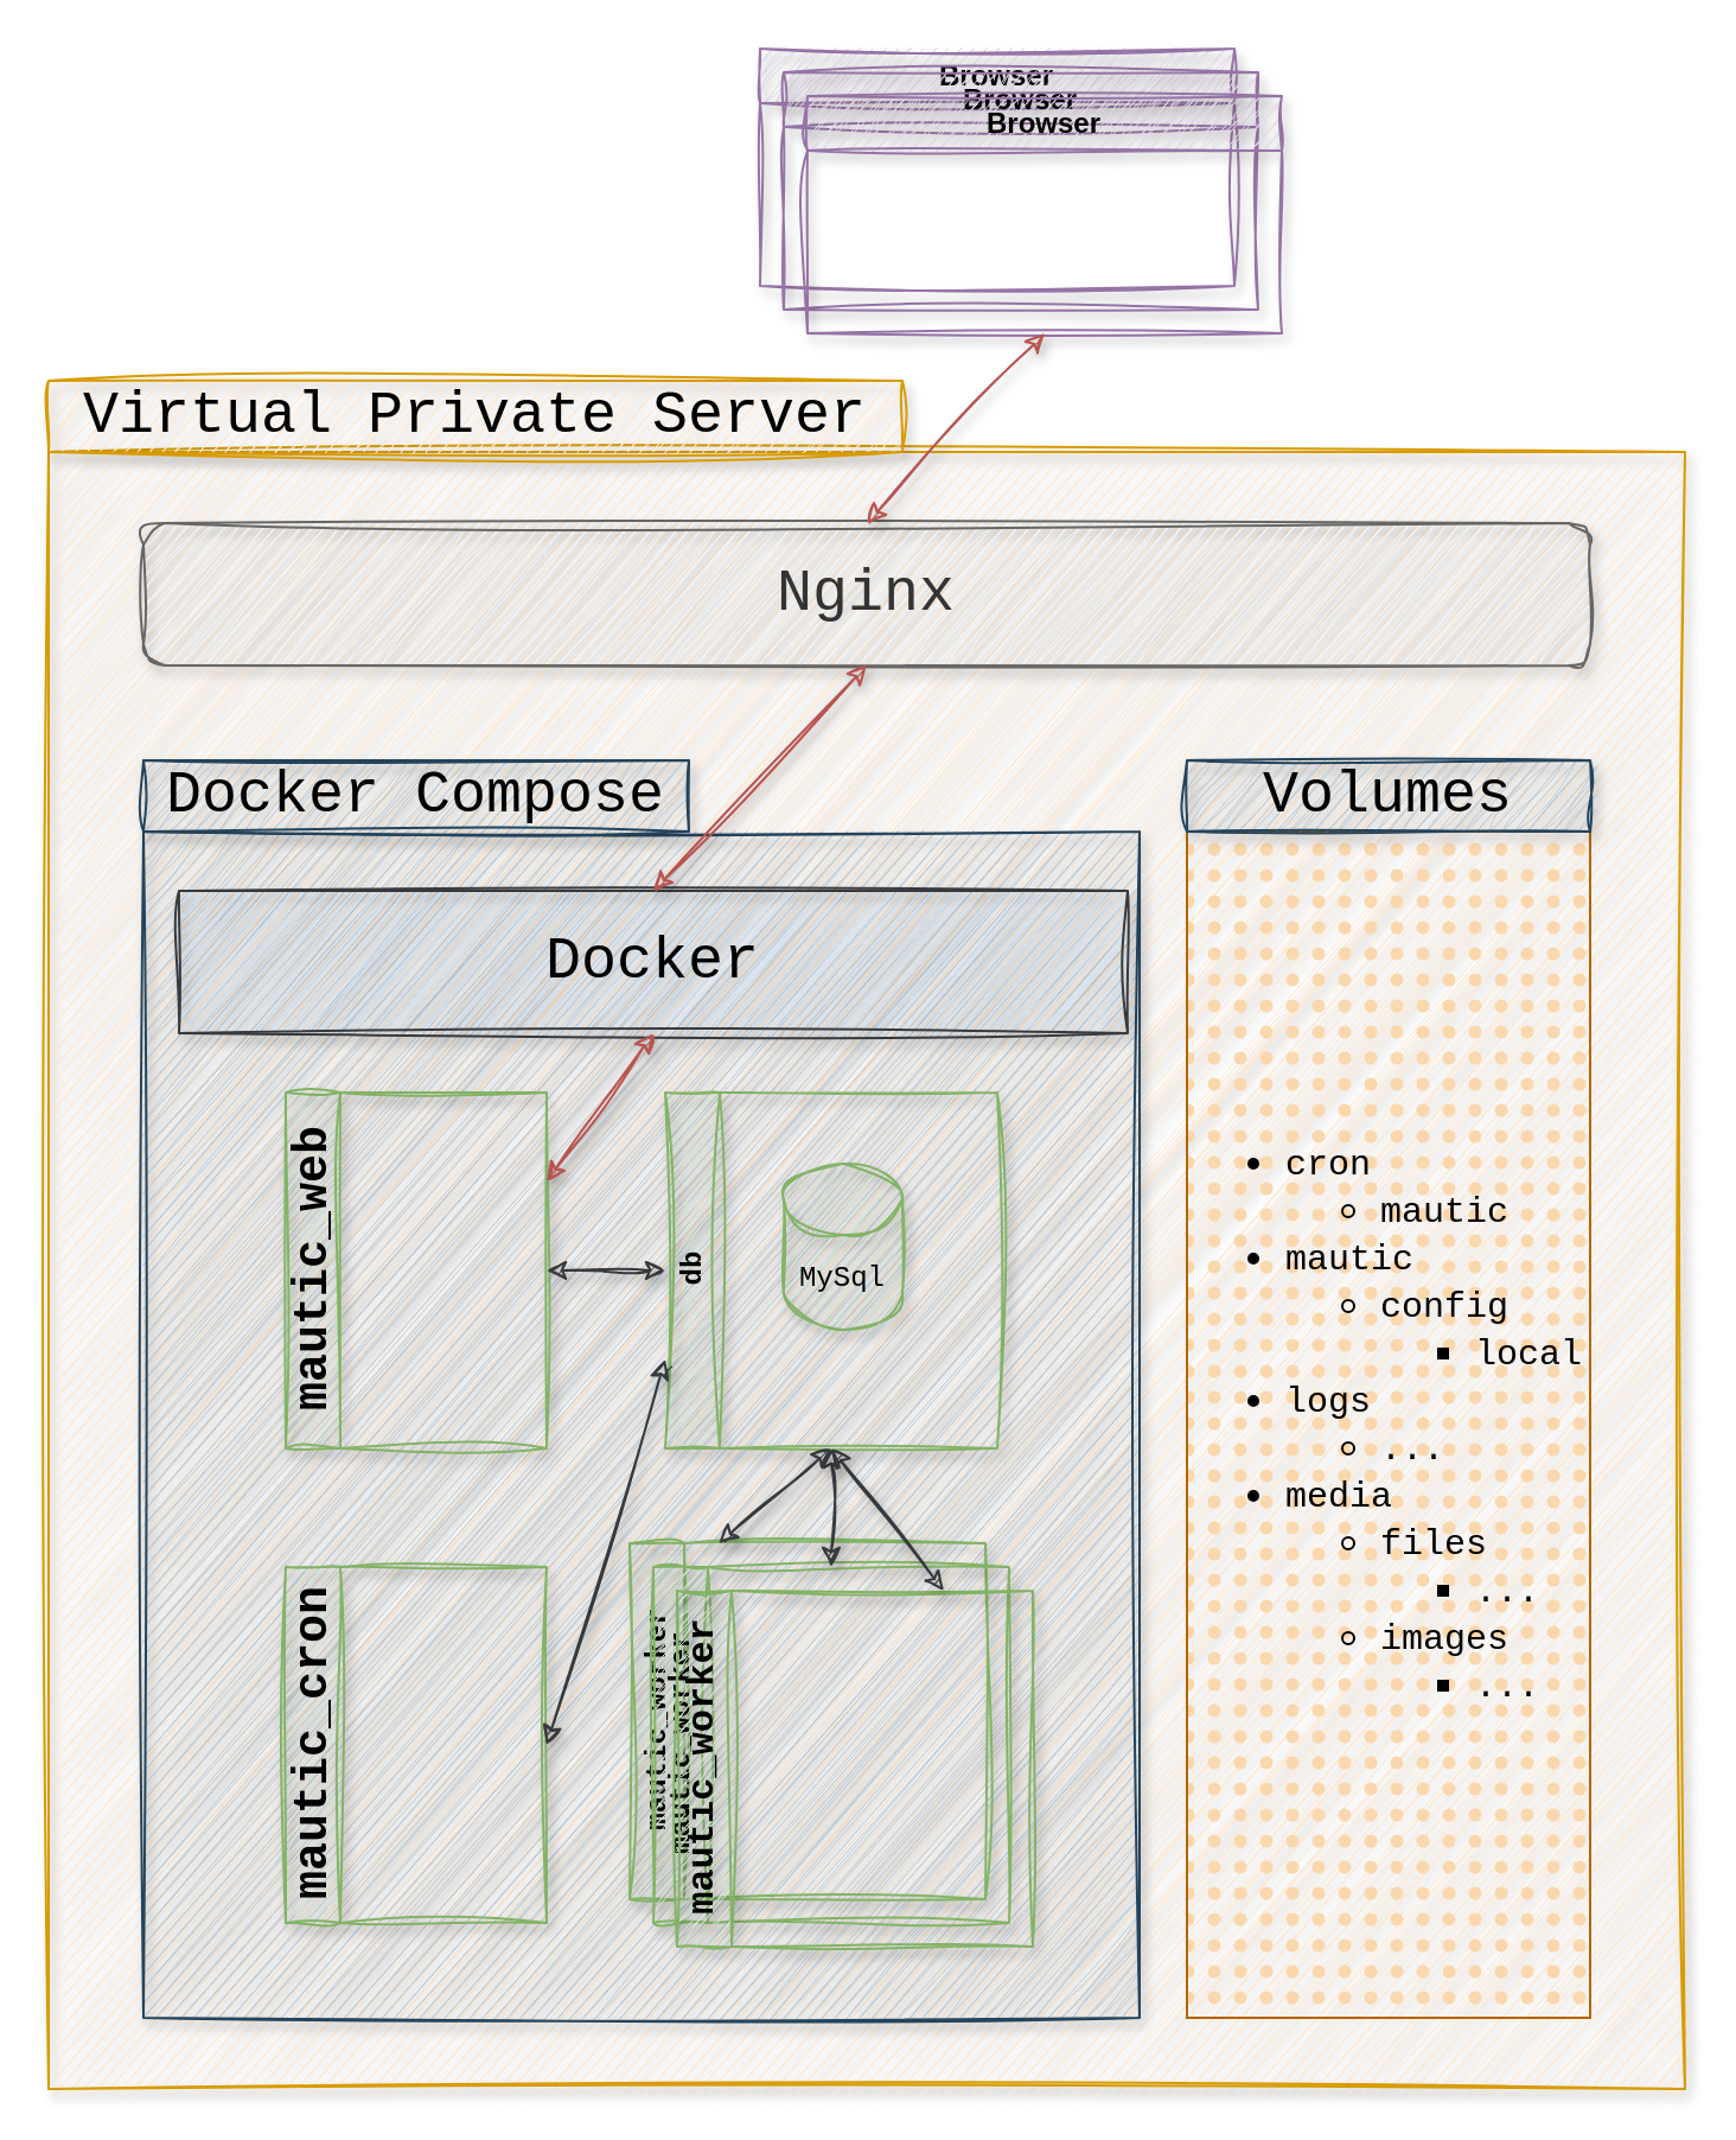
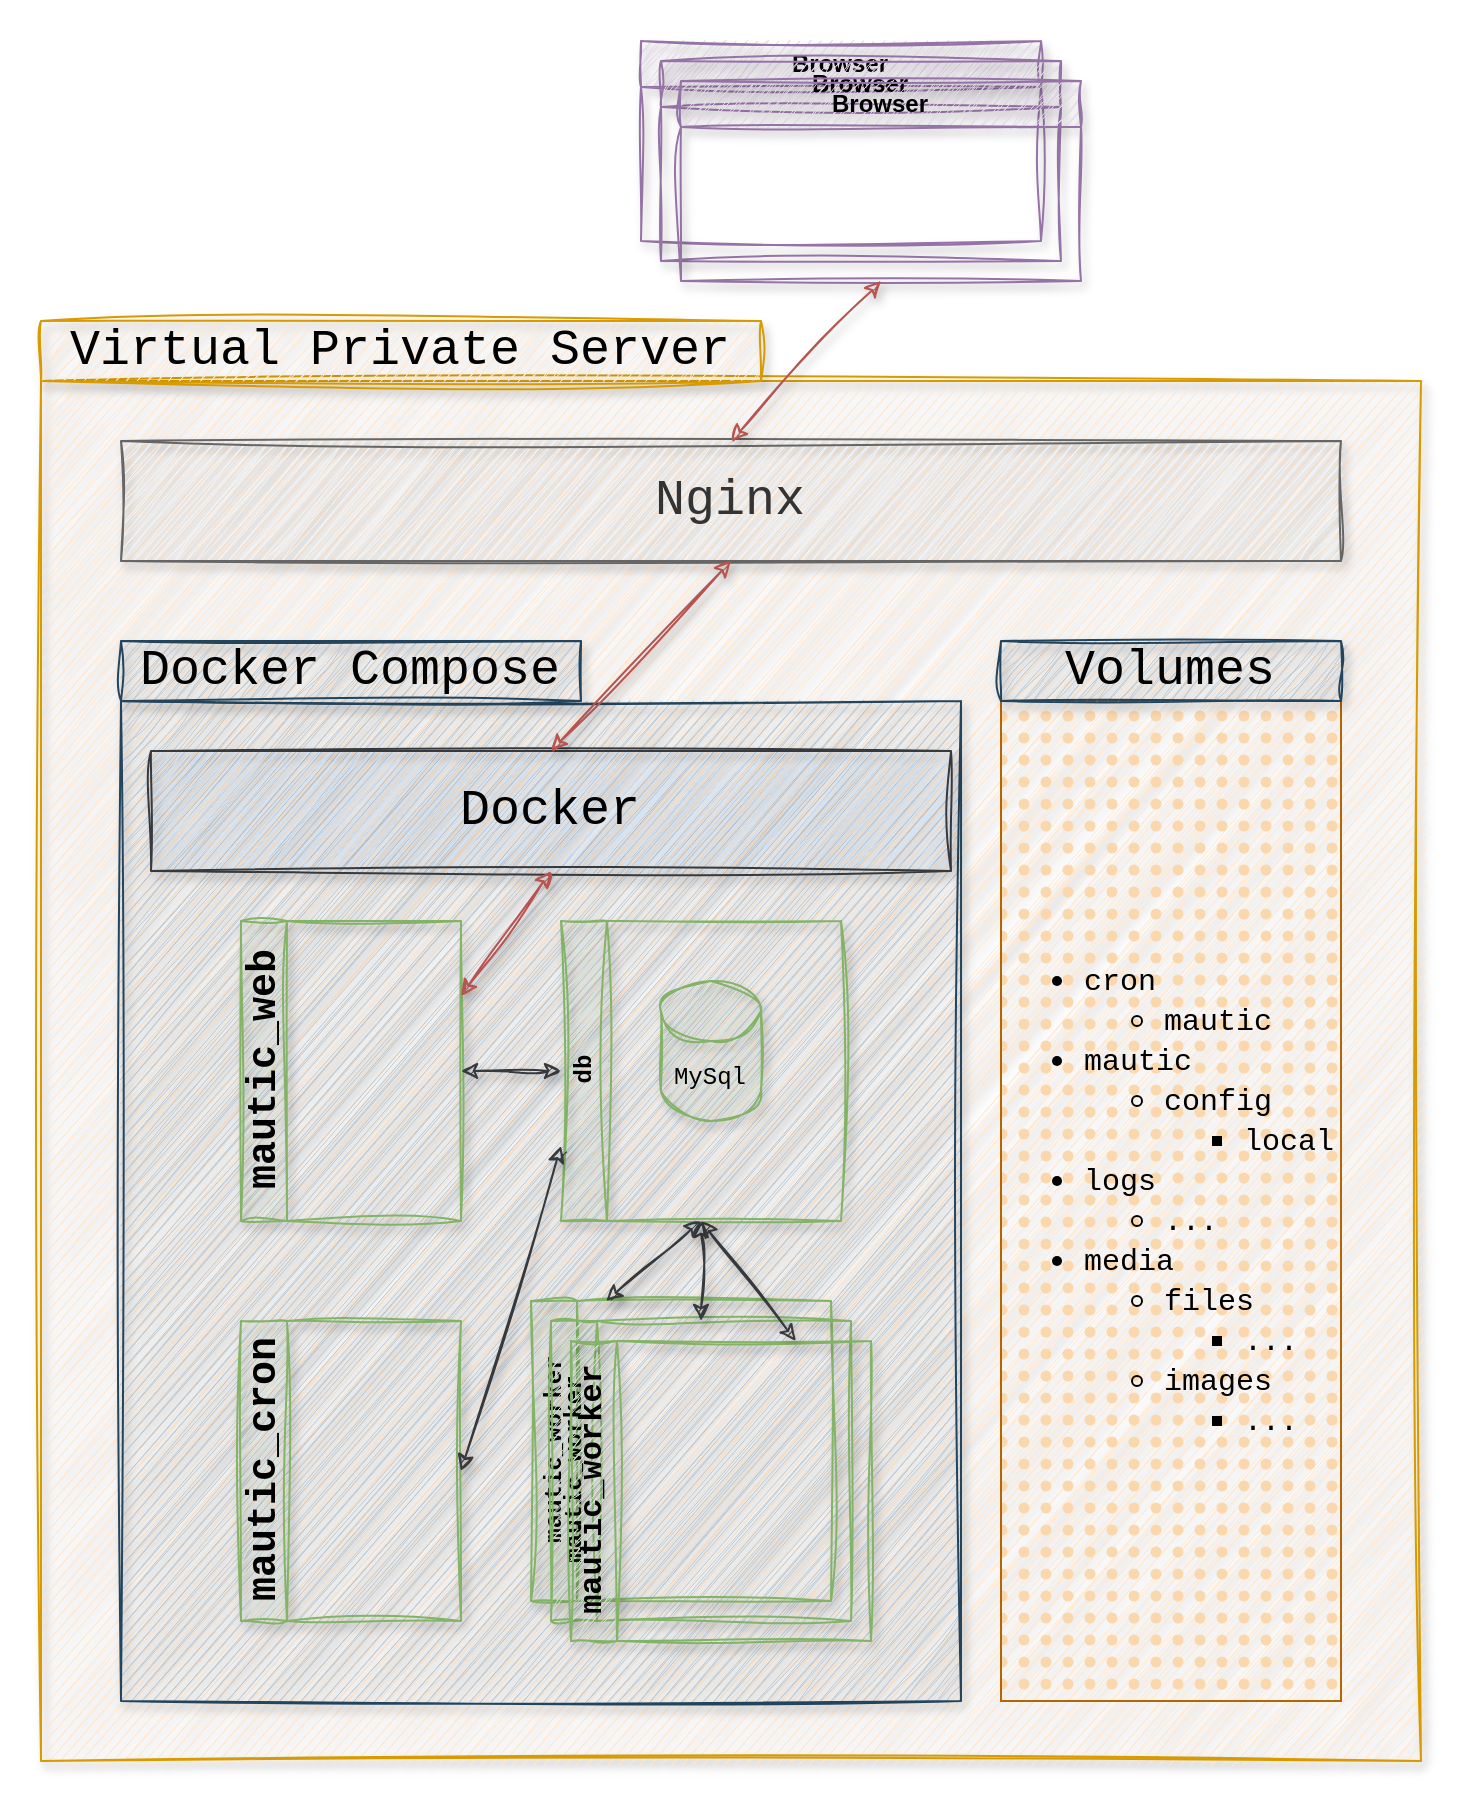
  <mxCell id="0" />
  <mxCell id="1" parent="0" />
  <mxCell id="2" value="" style="whiteSpace=wrap;html=1;aspect=fixed;fillColor=#ffe6cc;strokeColor=#d79b00;shadow=1;sketch=1;curveFitting=1;jiggle=2;" vertex="1" parent="1"><mxGeometry x="20" y="190" width="690" height="690" as="geometry" /></mxCell>
  <mxCell id="3" value="Browser" style="swimlane;whiteSpace=wrap;html=1;fillColor=#e1d5e7;strokeColor=#9673a6;shadow=1;sketch=1;curveFitting=1;jiggle=2;" vertex="1" parent="1"><mxGeometry x="320" y="20" width="200" height="100" as="geometry" /></mxCell>
  <mxCell id="4" value="Browser" style="swimlane;whiteSpace=wrap;html=1;fillColor=#e1d5e7;strokeColor=#9673a6;shadow=1;sketch=1;curveFitting=1;jiggle=2;" vertex="1" parent="1"><mxGeometry x="330" y="30" width="200" height="100" as="geometry" /></mxCell>
  <mxCell id="5" value="Browser" style="swimlane;whiteSpace=wrap;html=1;fillColor=#e1d5e7;strokeColor=#9673a6;shadow=1;sketch=1;curveFitting=1;jiggle=2;" vertex="1" parent="1"><mxGeometry x="340" y="40" width="200" height="100" as="geometry" /></mxCell>
- <mxCell id="6" value="&lt;font face=&quot;Courier New&quot; style=&quot;font-size: 25px;&quot;&gt;Nginx&lt;/font&gt;" style="whiteSpace=wrap;html=1;fillColor=#f5f5f5;strokeColor=#666666;shadow=1;sketch=1;curveFitting=1;jiggle=2;fontColor=#333333;rounded=1;" vertex="1" parent="1"><mxGeometry x="60" y="220" width="610" height="60" as="geometry" /></mxCell>
+ <mxCell id="6" value="&lt;font face=&quot;Courier New&quot; style=&quot;font-size: 25px;&quot;&gt;Nginx&lt;/font&gt;" style="rounded=0;whiteSpace=wrap;html=1;fillColor=#f5f5f5;strokeColor=#666666;shadow=1;sketch=1;curveFitting=1;jiggle=2;fontColor=#333333;" vertex="1" parent="1"><mxGeometry x="60" y="220" width="610" height="60" as="geometry" /></mxCell>
  <mxCell id="7" value="" style="endArrow=classic;startArrow=classic;html=1;rounded=0;entryX=0.5;entryY=1;entryDx=0;entryDy=0;exitX=0.5;exitY=0;exitDx=0;exitDy=0;fillColor=#f8cecc;strokeColor=#b85450;shadow=1;sketch=1;curveFitting=1;jiggle=2;gradientColor=#ea6b66;" edge="1" parent="1" source="6" target="5"><mxGeometry width="50" height="50" relative="1" as="geometry"><mxPoint x="360" y="290" as="sourcePoint" /><mxPoint x="410" y="240" as="targetPoint" /></mxGeometry></mxCell>
  <mxCell id="8" value="" style="rounded=0;whiteSpace=wrap;html=1;fillColor=#bac8d3;strokeColor=#23445d;shadow=1;sketch=1;curveFitting=1;jiggle=2;strokeWidth=1;" vertex="1" parent="1"><mxGeometry x="60" y="350" width="420" height="500" as="geometry" /></mxCell>
  <mxCell id="9" value="&lt;font face=&quot;Courier New&quot; style=&quot;font-size: 25px;&quot;&gt;Virtual Private Server&lt;/font&gt;" style="text;html=1;align=center;verticalAlign=middle;whiteSpace=wrap;rounded=0;fillColor=#ffe6cc;strokeColor=#d79b00;shadow=1;sketch=1;curveFitting=1;jiggle=2;" vertex="1" parent="1"><mxGeometry x="20" y="160" width="360" height="30" as="geometry" /></mxCell>
  <mxCell id="10" value="&lt;font face=&quot;Courier New&quot; style=&quot;font-size: 25px;&quot;&gt;Docker Compose&lt;/font&gt;" style="text;html=1;align=center;verticalAlign=middle;whiteSpace=wrap;rounded=0;fillColor=#bac8d3;strokeColor=#23445d;shadow=1;sketch=1;curveFitting=1;jiggle=2;strokeWidth=1;" vertex="1" parent="1"><mxGeometry x="60" y="320" width="230" height="30" as="geometry" /></mxCell>
  <mxCell id="11" value="&lt;font face=&quot;Courier New&quot; style=&quot;font-size: 25px;&quot;&gt;Docker&lt;/font&gt;" style="rounded=0;whiteSpace=wrap;html=1;fillColor=#cce5ff;strokeColor=#36393d;shadow=1;sketch=1;curveFitting=1;jiggle=2;gradientColor=none;" vertex="1" parent="1"><mxGeometry x="75" y="375" width="400" height="60" as="geometry" /></mxCell>
  <mxCell id="12" value="&lt;font style=&quot;font-size: 20px;&quot; face=&quot;Courier New&quot;&gt;mautic_web&lt;/font&gt;" style="swimlane;horizontal=0;whiteSpace=wrap;html=1;fillColor=#d5e8d4;strokeColor=#82b366;shadow=1;sketch=1;curveFitting=1;jiggle=2;" vertex="1" parent="1"><mxGeometry x="120" y="460" width="110" height="150" as="geometry" /></mxCell>
  <mxCell id="13" value="&lt;font style=&quot;font-size: 20px;&quot; face=&quot;Courier New&quot;&gt;mautic_cron&lt;/font&gt;" style="swimlane;horizontal=0;whiteSpace=wrap;html=1;fillColor=#d5e8d4;strokeColor=#82b366;shadow=1;sketch=1;curveFitting=1;jiggle=2;" vertex="1" parent="1"><mxGeometry x="120" y="660" width="110" height="150" as="geometry" /></mxCell>
  <mxCell id="14" value="&lt;font face=&quot;Courier New&quot;&gt;mautic_worker&lt;/font&gt;" style="swimlane;horizontal=0;whiteSpace=wrap;html=1;fillColor=#d5e8d4;strokeColor=#82b366;shadow=1;sketch=1;curveFitting=1;jiggle=2;" vertex="1" parent="1"><mxGeometry x="265" y="650" width="150" height="150" as="geometry" /></mxCell>
  <mxCell id="15" value="&lt;font face=&quot;Courier New&quot;&gt;mautic_worker&lt;/font&gt;" style="swimlane;horizontal=0;whiteSpace=wrap;html=1;fillColor=#d5e8d4;strokeColor=#82b366;shadow=1;sketch=1;curveFitting=1;jiggle=2;" vertex="1" parent="1"><mxGeometry x="275" y="660" width="150" height="150" as="geometry" /></mxCell>
  <mxCell id="16" value="&lt;font style=&quot;font-size: 16px;&quot; face=&quot;Courier New&quot;&gt;mautic_worker&lt;/font&gt;" style="swimlane;horizontal=0;whiteSpace=wrap;html=1;fillColor=#d5e8d4;strokeColor=#82b366;shadow=1;sketch=1;curveFitting=1;jiggle=2;" vertex="1" parent="1"><mxGeometry x="285" y="670" width="150" height="150" as="geometry" /></mxCell>
  <mxCell id="17" value="&lt;font face=&quot;Courier New&quot;&gt;db&lt;/font&gt;" style="swimlane;horizontal=0;whiteSpace=wrap;html=1;fillColor=#d5e8d4;strokeColor=#82b366;shadow=1;sketch=1;curveFitting=1;jiggle=2;" vertex="1" parent="1"><mxGeometry x="280" y="460" width="140" height="150" as="geometry" /></mxCell>
  <mxCell id="18" value="&lt;font face=&quot;Courier New&quot;&gt;MySql&lt;/font&gt;" style="shape=cylinder3;whiteSpace=wrap;html=1;boundedLbl=1;backgroundOutline=1;size=15;fillColor=#d5e8d4;strokeColor=#82b366;shadow=1;sketch=1;curveFitting=1;jiggle=2;" vertex="1" parent="17"><mxGeometry x="50" y="30" width="50" height="70" as="geometry" /></mxCell>
  <mxCell id="19" value="" style="endArrow=classic;startArrow=classic;html=1;rounded=0;entryX=0.5;entryY=1;entryDx=0;entryDy=0;exitX=0.5;exitY=0;exitDx=0;exitDy=0;fillColor=#f8cecc;strokeColor=#b85450;shadow=1;sketch=1;curveFitting=1;jiggle=2;gradientColor=#ea6b66;" edge="1" parent="1" source="11" target="6"><mxGeometry width="50" height="50" relative="1" as="geometry"><mxPoint x="360" y="470" as="sourcePoint" /><mxPoint x="365" y="290" as="targetPoint" /></mxGeometry></mxCell>
  <mxCell id="20" value="" style="endArrow=classic;startArrow=classic;html=1;rounded=0;entryX=0.5;entryY=1;entryDx=0;entryDy=0;exitX=1;exitY=0.25;exitDx=0;exitDy=0;fillColor=#f8cecc;strokeColor=#b85450;shadow=1;sketch=1;curveFitting=1;jiggle=2;gradientColor=#ea6b66;" edge="1" parent="1" source="12" target="11"><mxGeometry width="50" height="50" relative="1" as="geometry"><mxPoint x="357.5" y="625" as="sourcePoint" /><mxPoint x="362.5" y="445" as="targetPoint" /></mxGeometry></mxCell>
  <mxCell id="21" value="" style="endArrow=classic;startArrow=classic;html=1;rounded=0;exitX=0;exitY=0.5;exitDx=0;exitDy=0;entryX=1;entryY=0.5;entryDx=0;entryDy=0;fillColor=#cce5ff;strokeColor=#36393d;shadow=1;sketch=1;curveFitting=1;jiggle=2;" edge="1" parent="1" source="17" target="12"><mxGeometry width="50" height="50" relative="1" as="geometry"><mxPoint x="362.5" y="650" as="sourcePoint" /><mxPoint x="367.5" y="470" as="targetPoint" /></mxGeometry></mxCell>
  <mxCell id="22" value="" style="endArrow=classic;startArrow=classic;html=1;rounded=0;exitX=0;exitY=0.75;exitDx=0;exitDy=0;entryX=1;entryY=0.5;entryDx=0;entryDy=0;fillColor=#cce5ff;strokeColor=#36393d;shadow=1;sketch=1;curveFitting=1;jiggle=2;" edge="1" parent="1" source="17" target="13"><mxGeometry width="50" height="50" relative="1" as="geometry"><mxPoint x="470" y="630" as="sourcePoint" /><mxPoint x="300" y="630" as="targetPoint" /></mxGeometry></mxCell>
  <mxCell id="23" value="" style="endArrow=classic;startArrow=classic;html=1;rounded=0;exitX=0.5;exitY=1;exitDx=0;exitDy=0;entryX=0.75;entryY=0;entryDx=0;entryDy=0;fillColor=#cce5ff;strokeColor=#36393d;shadow=1;sketch=1;curveFitting=1;jiggle=2;" edge="1" parent="1" source="17" target="16"><mxGeometry width="50" height="50" relative="1" as="geometry"><mxPoint x="450" y="555" as="sourcePoint" /><mxPoint x="280" y="555" as="targetPoint" /></mxGeometry></mxCell>
  <mxCell id="24" value="" style="endArrow=classic;startArrow=classic;html=1;rounded=0;exitX=0.5;exitY=1;exitDx=0;exitDy=0;entryX=0.5;entryY=0;entryDx=0;entryDy=0;fillColor=#cce5ff;strokeColor=#36393d;shadow=1;sketch=1;curveFitting=1;jiggle=2;" edge="1" parent="1" source="17" target="15"><mxGeometry width="50" height="50" relative="1" as="geometry"><mxPoint x="460" y="565" as="sourcePoint" /><mxPoint x="290" y="565" as="targetPoint" /></mxGeometry></mxCell>
  <mxCell id="25" value="" style="endArrow=classic;startArrow=classic;html=1;rounded=0;entryX=0.25;entryY=0;entryDx=0;entryDy=0;fillColor=#cce5ff;strokeColor=#36393d;shadow=1;sketch=1;curveFitting=1;jiggle=2;" edge="1" parent="1" target="14"><mxGeometry width="50" height="50" relative="1" as="geometry"><mxPoint x="350" y="610" as="sourcePoint" /><mxPoint x="300" y="575" as="targetPoint" /></mxGeometry></mxCell>
  <mxCell id="26" value="&lt;ul style=&quot;font-size: 15px;&quot;&gt;&lt;li&gt;&lt;font style=&quot;font-size: 15px;&quot; face=&quot;Courier New&quot;&gt;cron&lt;/font&gt;&lt;/li&gt;&lt;ul&gt;&lt;li&gt;&lt;font style=&quot;font-size: 15px;&quot; face=&quot;Courier New&quot;&gt;mautic&lt;/font&gt;&lt;/li&gt;&lt;/ul&gt;&lt;li&gt;&lt;font style=&quot;font-size: 15px;&quot; face=&quot;Courier New&quot;&gt;mautic&lt;/font&gt;&lt;/li&gt;&lt;ul&gt;&lt;li&gt;&lt;font style=&quot;font-size: 15px;&quot; face=&quot;Courier New&quot;&gt;config&lt;/font&gt;&lt;/li&gt;&lt;ul&gt;&lt;li&gt;&lt;font style=&quot;font-size: 15px;&quot; face=&quot;Courier New&quot;&gt;local&lt;/font&gt;&lt;/li&gt;&lt;/ul&gt;&lt;/ul&gt;&lt;li&gt;&lt;font style=&quot;font-size: 15px;&quot; face=&quot;Courier New&quot;&gt;logs&lt;/font&gt;&lt;/li&gt;&lt;ul&gt;&lt;li&gt;&lt;font style=&quot;font-size: 15px;&quot; face=&quot;Courier New&quot;&gt;...&lt;/font&gt;&lt;/li&gt;&lt;/ul&gt;&lt;li&gt;&lt;font style=&quot;font-size: 15px;&quot; face=&quot;Courier New&quot;&gt;media&lt;/font&gt;&lt;/li&gt;&lt;ul&gt;&lt;li&gt;&lt;font style=&quot;font-size: 15px;&quot; face=&quot;Courier New&quot;&gt;files&lt;/font&gt;&lt;/li&gt;&lt;ul&gt;&lt;li&gt;&lt;font style=&quot;font-size: 15px;&quot; face=&quot;Courier New&quot;&gt;...&lt;/font&gt;&lt;/li&gt;&lt;/ul&gt;&lt;li&gt;&lt;font style=&quot;font-size: 15px;&quot; face=&quot;Courier New&quot;&gt;images&lt;/font&gt;&lt;/li&gt;&lt;ul&gt;&lt;li&gt;&lt;font style=&quot;font-size: 15px;&quot; face=&quot;Courier New&quot;&gt;...&lt;/font&gt;&lt;/li&gt;&lt;/ul&gt;&lt;/ul&gt;&lt;/ul&gt;" style="rounded=0;whiteSpace=wrap;html=1;fillColor=#fad7ac;strokeColor=#b46504;fillStyle=dots;align=left;" vertex="1" parent="1"><mxGeometry x="500" y="350" width="170" height="500" as="geometry" /></mxCell>
  <mxCell id="27" value="&lt;font face=&quot;Courier New&quot; style=&quot;font-size: 25px;&quot;&gt;Volumes&lt;/font&gt;" style="text;html=1;align=center;verticalAlign=middle;whiteSpace=wrap;rounded=0;fillColor=#bac8d3;strokeColor=#23445d;shadow=1;sketch=1;curveFitting=1;jiggle=2;strokeWidth=1;" vertex="1" parent="1"><mxGeometry x="500" y="320" width="170" height="30" as="geometry" /></mxCell>
